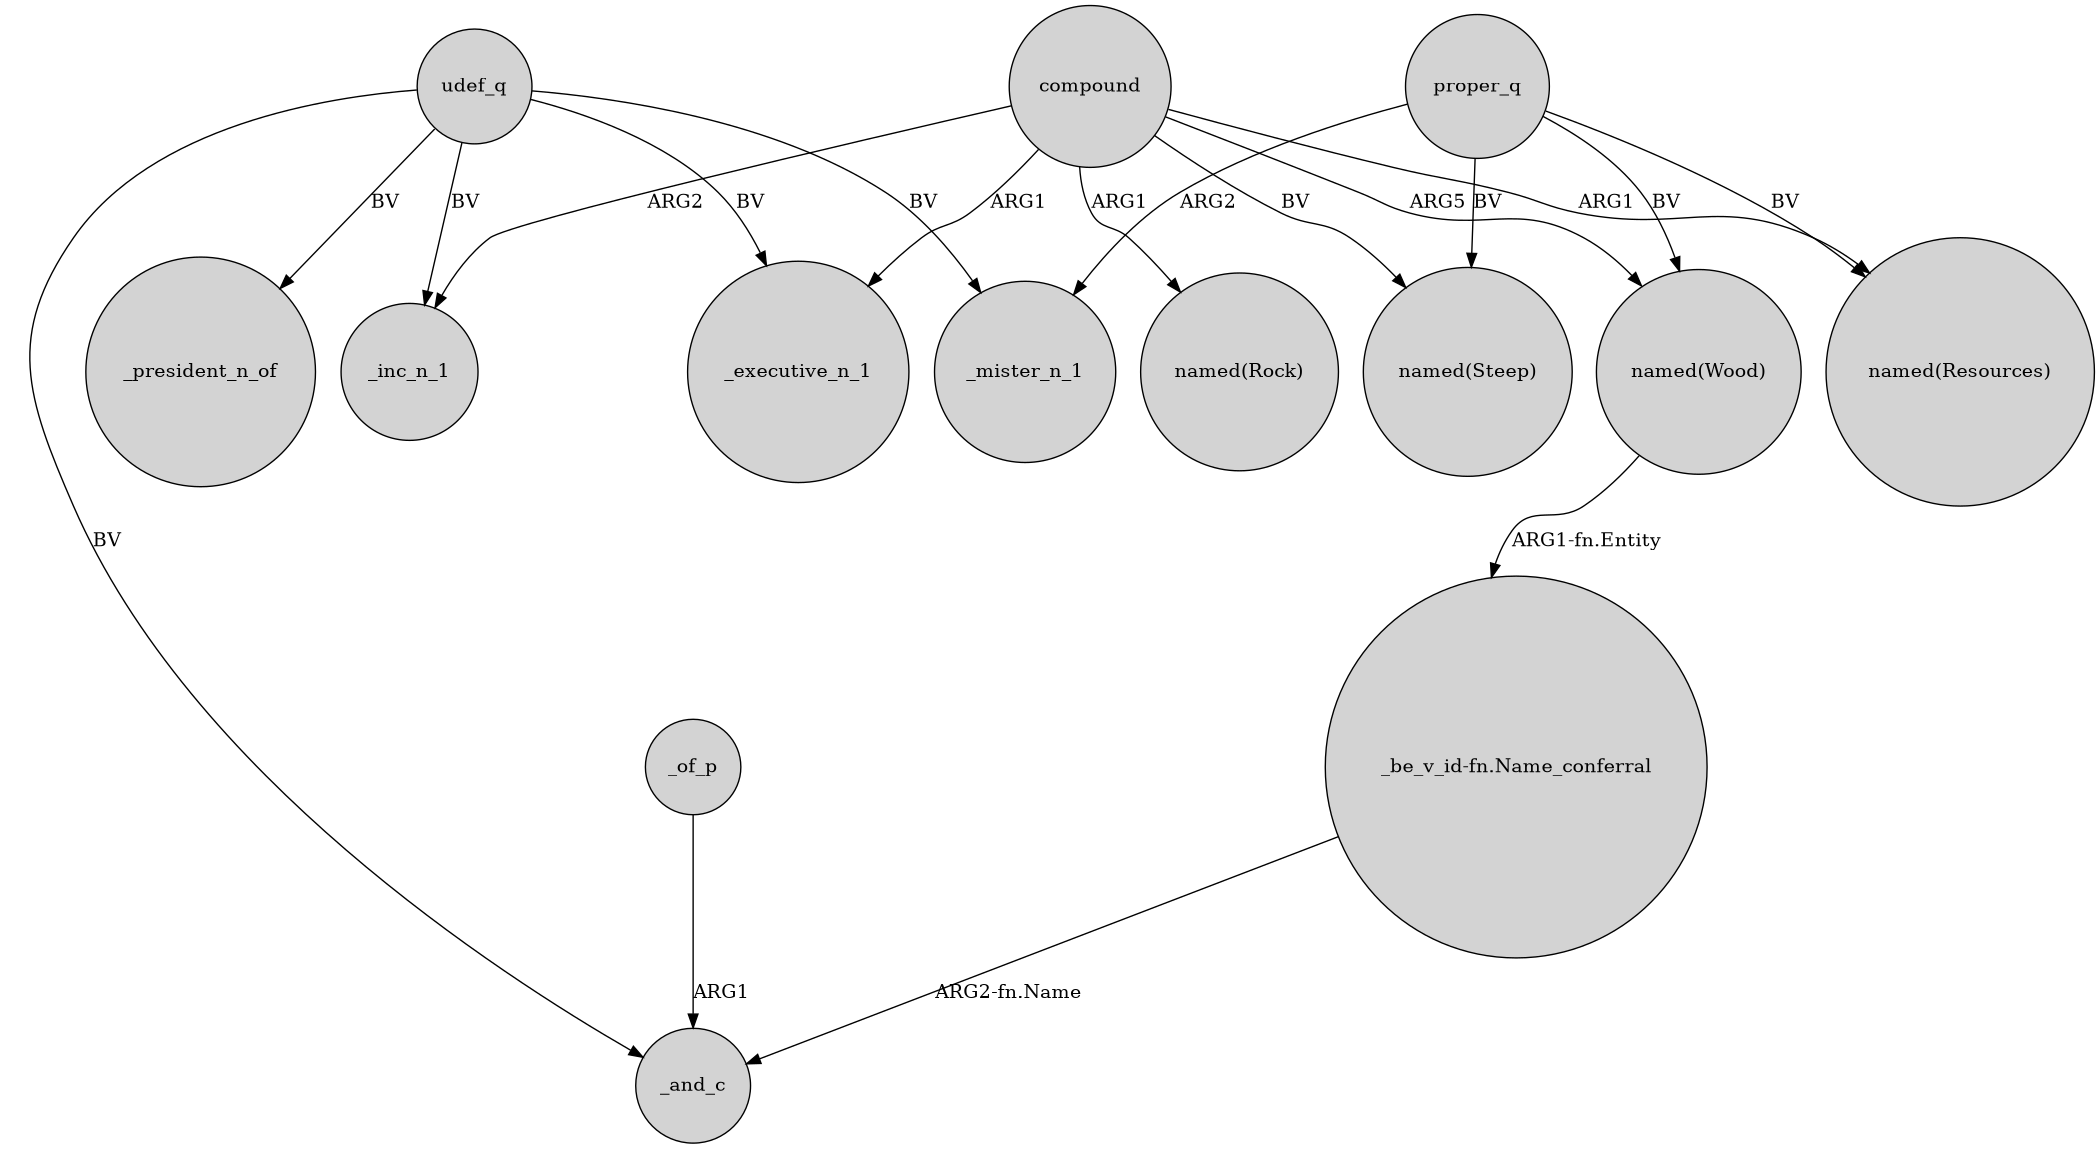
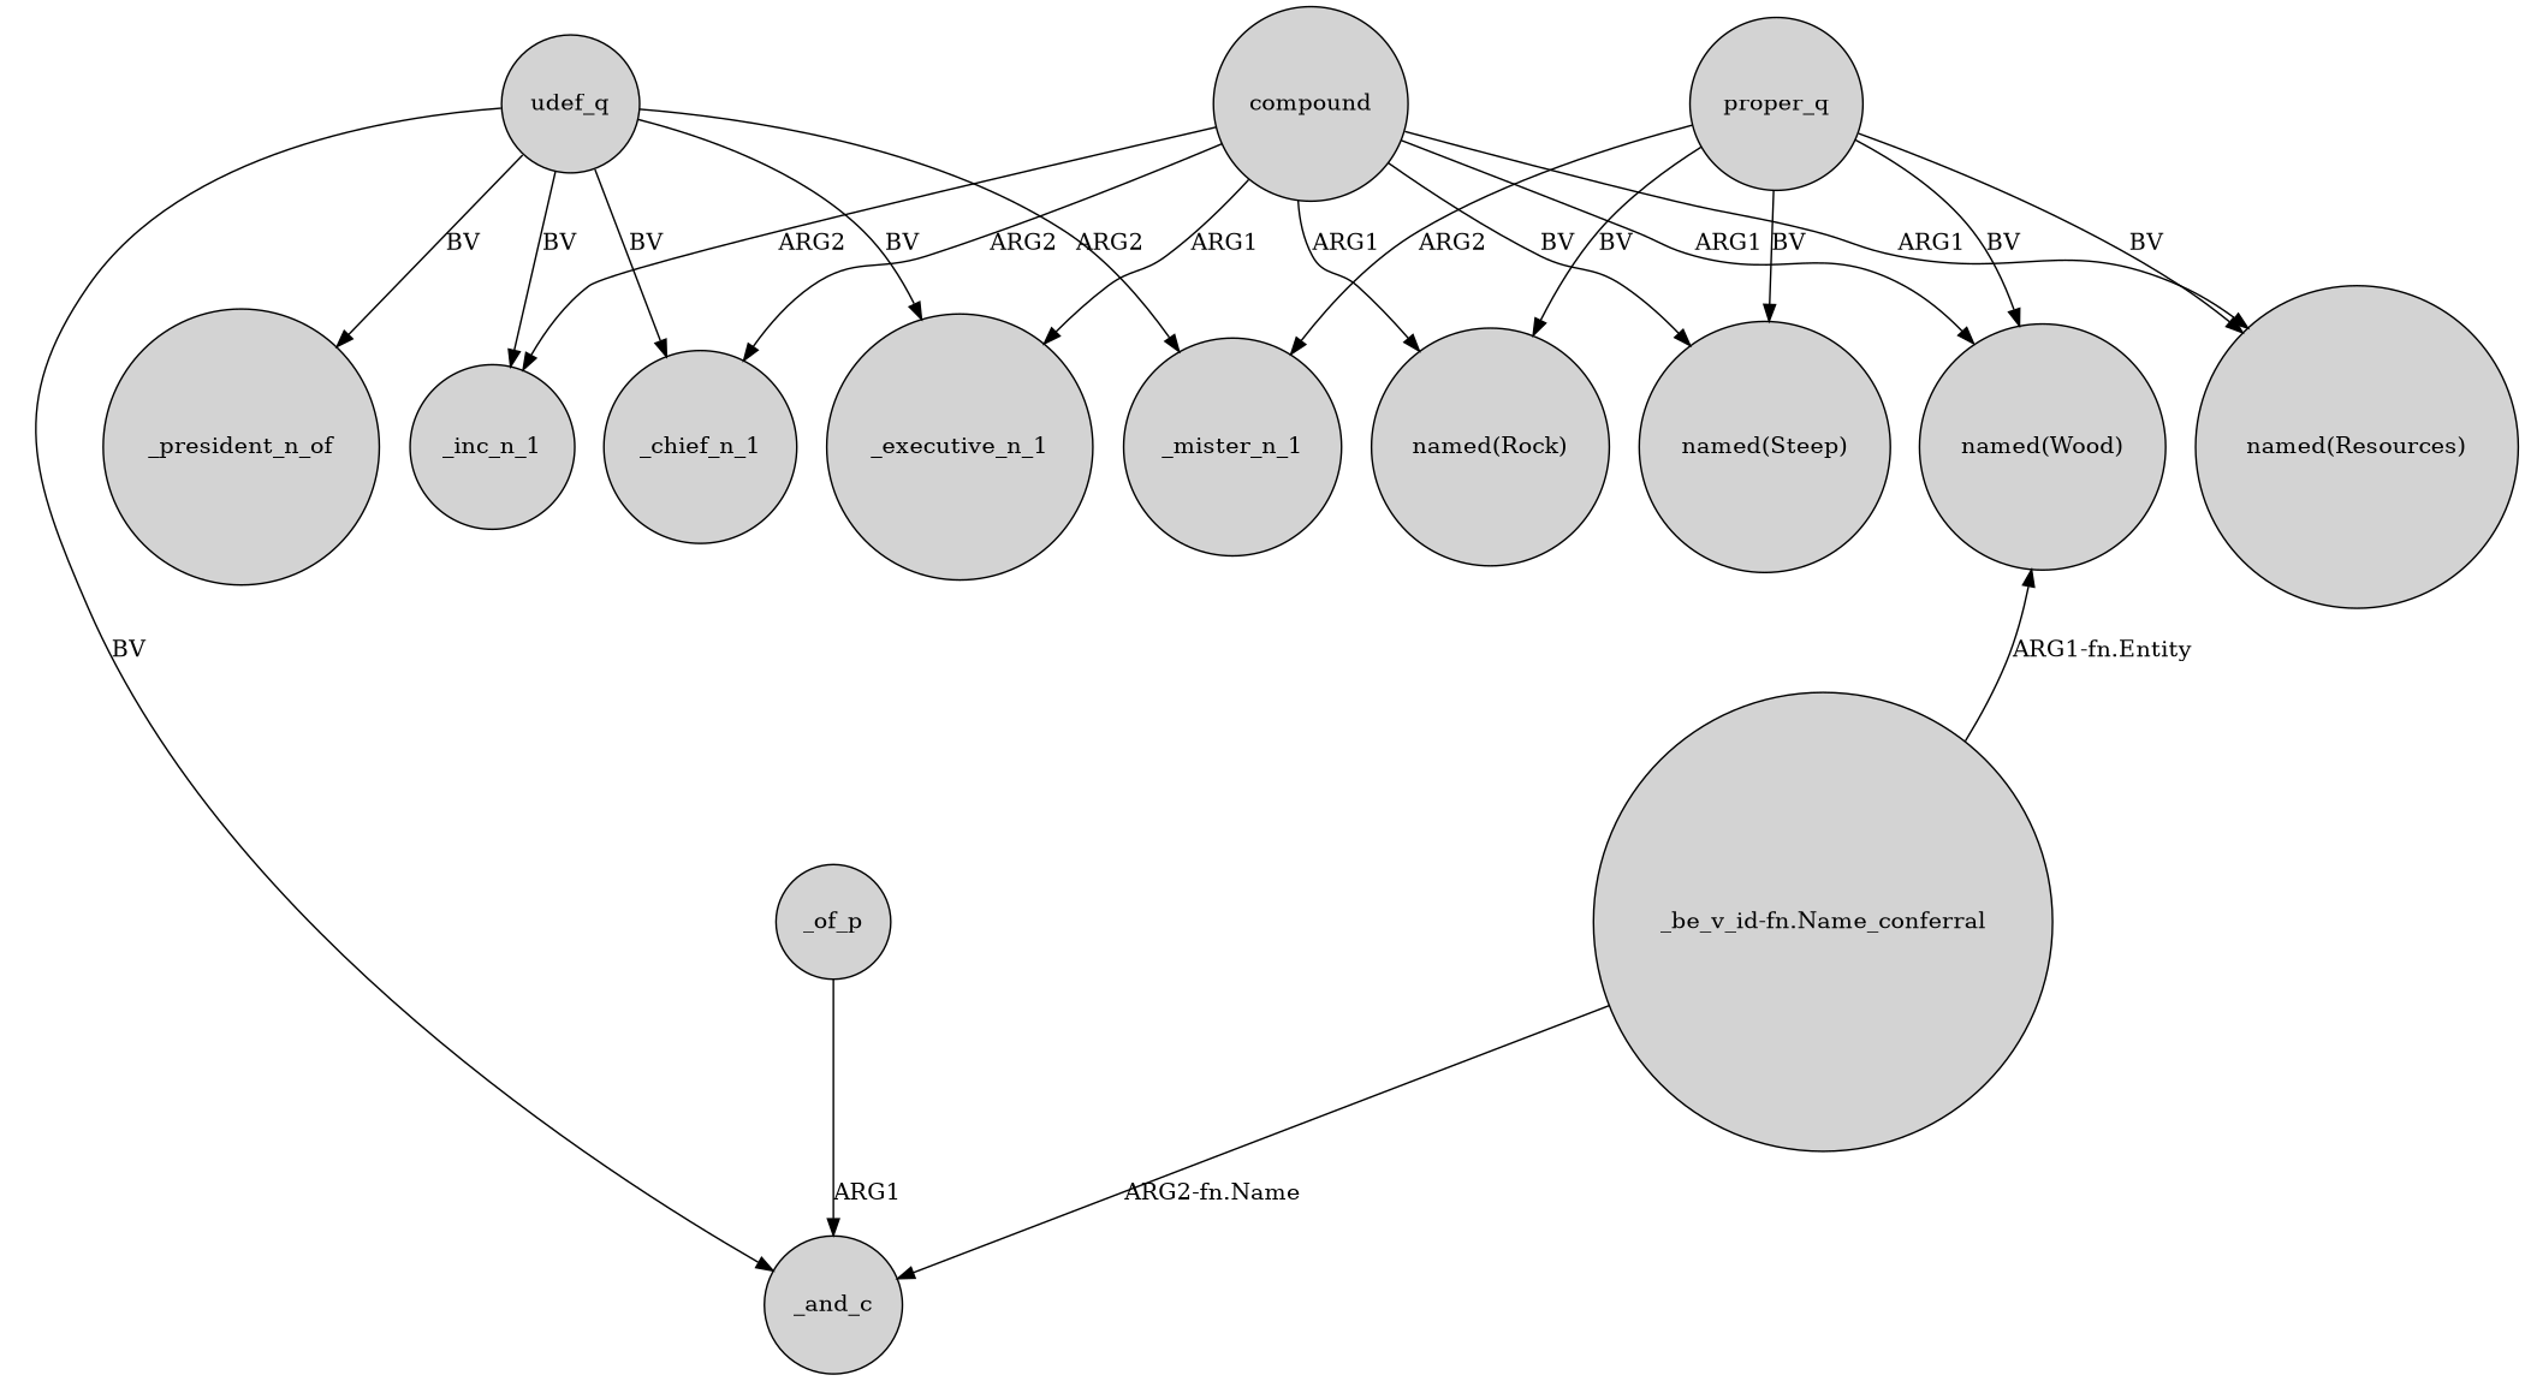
  digraph {
    node [shape=circle style=filled]
    compound
+   _chief_n_1
    "named(Wood)"
    "named(Resources)"
    "named(Steep)"
    "named(Rock)"
    _inc_n_1
    _executive_n_1
    proper_q
    _mister_n_1
    udef_q
    _and_c
    _president_n_of
    _of_p
    "_be_v_id-fn.Name_conferral"
-   compound -> "named(Wood)" [label=ARG5]
+   compound -> _chief_n_1 [label=ARG2]
+   compound -> "named(Wood)" [label=ARG1]
    compound -> "named(Resources)" [label=ARG1]
    compound -> "named(Steep)" [label=BV]
    compound -> "named(Rock)" [label=ARG1]
    compound -> _inc_n_1 [label=ARG2]
    compound -> _executive_n_1 [label=ARG1]
    proper_q -> "named(Wood)" [label=BV]
    proper_q -> "named(Resources)" [label=BV]
    proper_q -> "named(Steep)" [label=BV]
+   proper_q -> "named(Rock)" [label=BV]
    proper_q -> _mister_n_1 [label=ARG2]
+   udef_q -> _chief_n_1 [label=BV]
    udef_q -> _inc_n_1 [label=BV]
    udef_q -> _executive_n_1 [label=BV]
-   udef_q -> _mister_n_1 [label=BV]
+   udef_q -> _mister_n_1 [label=ARG2]
    udef_q -> _and_c [label=BV]
    udef_q -> _president_n_of [label=BV]
    _of_p -> _and_c [label=ARG1]
-   "named(Wood)" -> "_be_v_id-fn.Name_conferral" [label="ARG1-fn.Entity"]
+   "_be_v_id-fn.Name_conferral" -> "named(Wood)" [label="ARG1-fn.Entity"]
    "_be_v_id-fn.Name_conferral" -> _and_c [label="ARG2-fn.Name"]
  }
